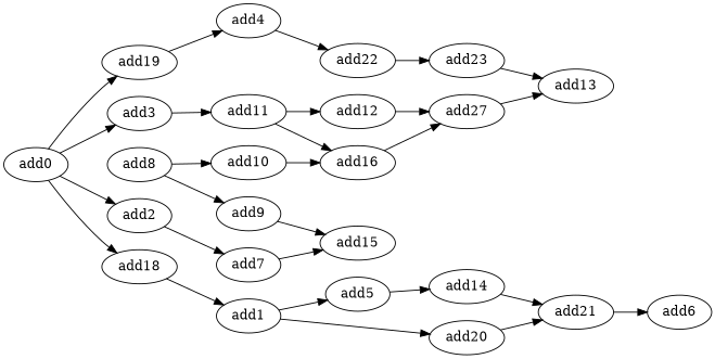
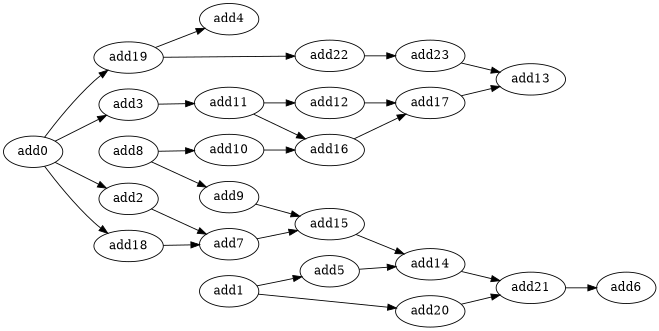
  digraph {
    rankdir=LR
    node [opcode=add]
    add0
    add2
    add3
    add18
    add19
    add7
    add11
    add1
    add4
    add5
    add20
    add14
    add21
    add15
    add12
    add16
    add22
-   add17 [label=add27]
+   add17
    add23
    add13
    add8
    add9
    add10
    add6
    add0 -> add2
    add0 -> add3
    add0 -> add18
    add0 -> add19
    add2 -> add7
    add3 -> add11
-   add18 -> add1
+   add18 -> add7
    add19 -> add4
    add7 -> add15
    add11 -> add12
    add11 -> add16
    add1 -> add5
    add1 -> add20
-   add4 -> add22
+   add19 -> add22
    add5 -> add14
    add20 -> add21
    add14 -> add21
    add21 -> add6
+   add15 -> add14
    add12 -> add17
    add16 -> add17
    add22 -> add23
    add17 -> add13
    add23 -> add13
    add8 -> add9
    add8 -> add10
    add9 -> add15
    add10 -> add16
  }
